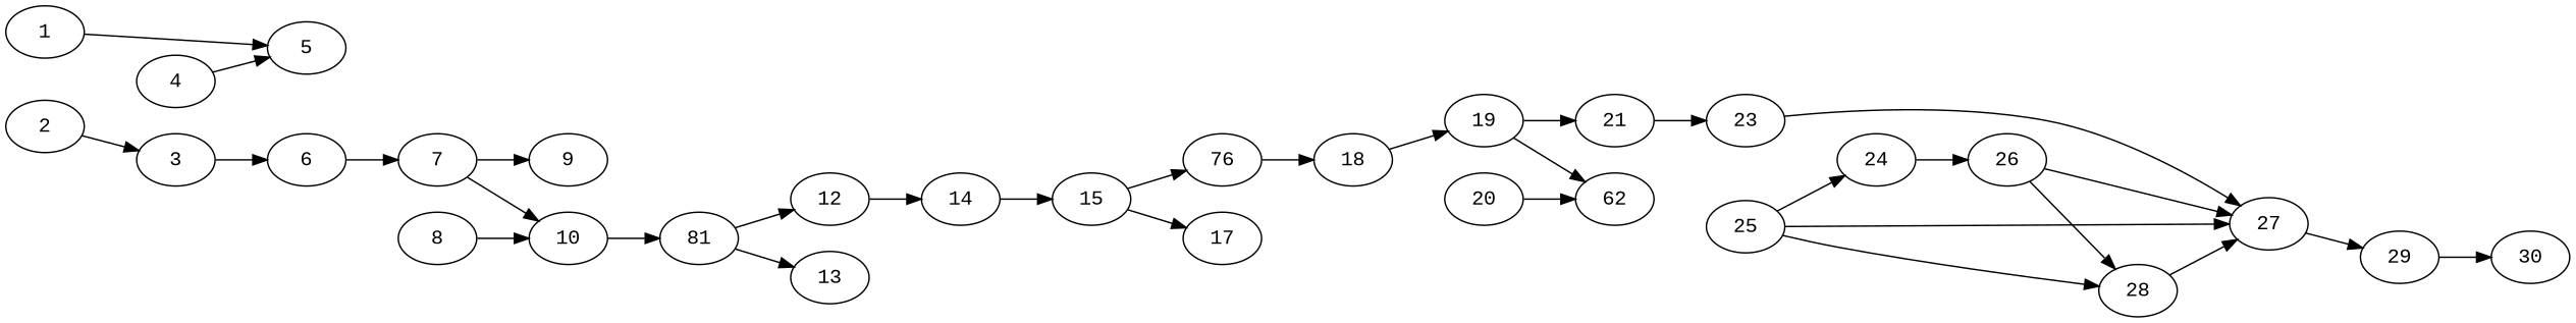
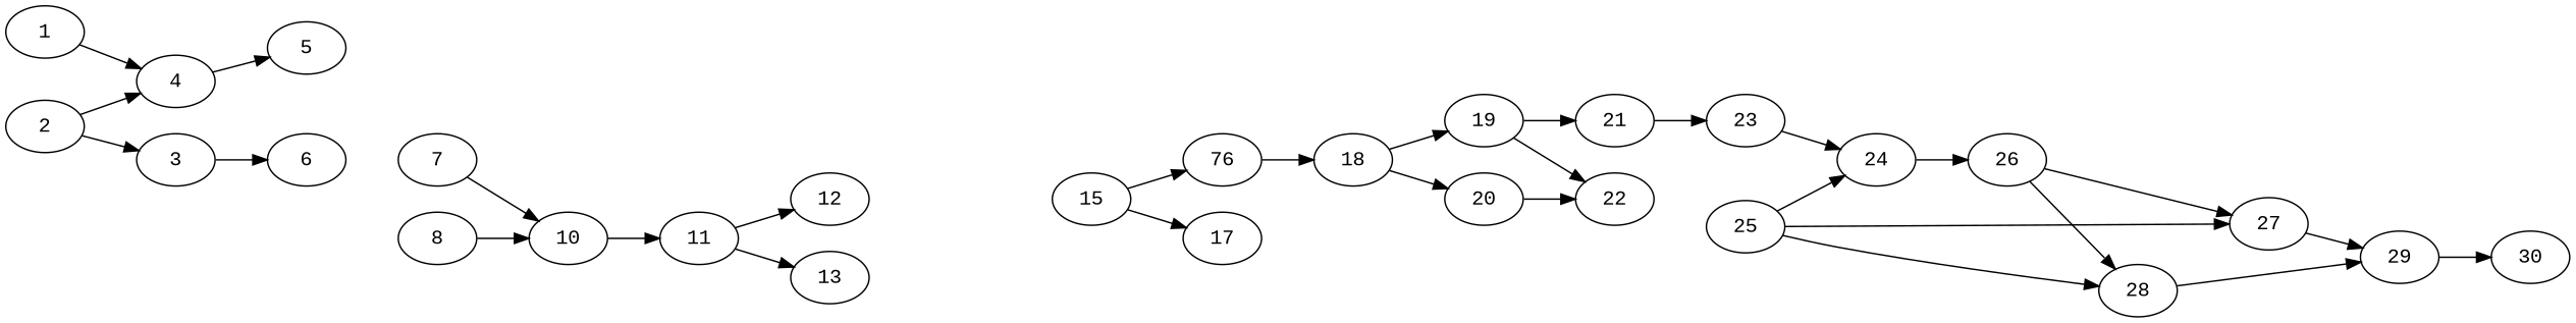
  digraph {
    fontname="Liberation Mono"
    rankdir=LR
    node [alpha=0.11 fontname="Liberation Mono"]
    edge [fontname="Liberation Mono"]
    1 [alpha=0.05 expect_size=27429888]
    4 [alpha=0.02 expect_size=39085056]
    5 [alpha=0.06 expect_size=20125696]
    2 [alpha=0.16 expect_size=30161920]
    3 [alpha=0.07 expect_size=42056704]
    6 [alpha=0.06 expect_size=14142464]
    7 [alpha=0.09 expect_size=13720576]
-   9 [expect_size=39793664]
    10 [alpha=0.12 expect_size=39319552]
    8 [alpha=0.08 expect_size=45512704]
-   11 [expect_size=11512832 label=81]
+   11 [expect_size=11512832]
    12 [alpha=0.20 expect_size=23871488]
    13 [alpha=0.02 expect_size=14244864]
-   14 [alpha=0.10 expect_size=30886912]
    15 [alpha=0.13 expect_size=35891200]
    n16 [alpha=0.19 expect_size=50108416 label=76]
    17 [expect_size=17314816]
    18 [alpha=0.08 expect_size=39170048]
    19 [alpha=0.05 expect_size=11523072]
    20 [alpha=0.00 expect_size=36675584]
    21 [alpha=0.05 expect_size=17497088]
-   22 [alpha=0.20 expect_size=42944512 label=62]
+   22 [alpha=0.20 expect_size=42944512]
    23 [expect_size=42913792]
    24 [alpha=0.16 expect_size=48199680]
    26 [alpha=0.02 expect_size=9084928]
    25 [alpha=0.07 expect_size=25336832]
    27 [alpha=0.01 expect_size=7001088]
    28 [alpha=0.16 expect_size=32779264]
    29 [alpha=0.07 expect_size=51633152]
    30 [alpha=0.12 expect_size=16860160]
-   1 -> 5
+   1 -> 4
    4 -> 5
+   2 -> 4
    2 -> 3
    3 -> 6
-   6 -> 7
-   7 -> 9
    7 -> 10
    10 -> 11
    8 -> 10
    11 -> 12
    11 -> 13
-   12 -> 14
-   14 -> 15
    15 -> n16
    15 -> 17
    n16 -> 18
    18 -> 19
+   18 -> 20
    19 -> 21
    19 -> 22
    20 -> 22
    21 -> 23
-   23 -> 27
+   23 -> 24
    24 -> 26
    26 -> 27
    26 -> 28
    25 -> 24
    25 -> 27
    25 -> 28
    27 -> 29
-   28 -> 27
+   28 -> 29
    29 -> 30
  }
